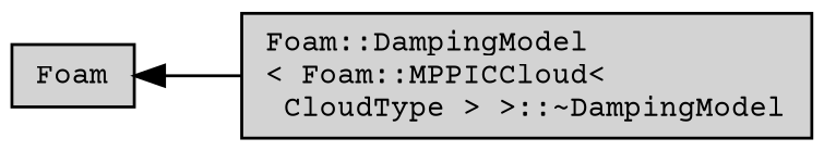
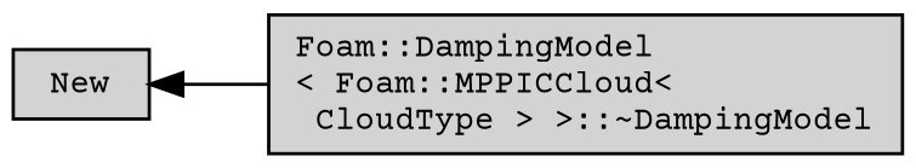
  digraph {
    rankdir=LR
    fontname="Courier Prime"
    node [color=black fillcolor=lightgrey fontname="Courier Prime" fontsize=10 shape=record style=filled]
-   n1 [fontcolor=black height=0.2 label=Foam width=0.4]
+   n1 [fontcolor=black height=0.2 label=New width=0.4]
    n2 [height=0.2 label="Foam::DampingModel\l\< Foam::MPPICCloud\<\l CloudType \> \>::~DampingModel" width=0.4]
    n1 -> n2 [color=black dir=back fontname="Courier Prime" fontsize=10 labelfontname=Helvetica labelfontsize=10 style=solid]
  }
